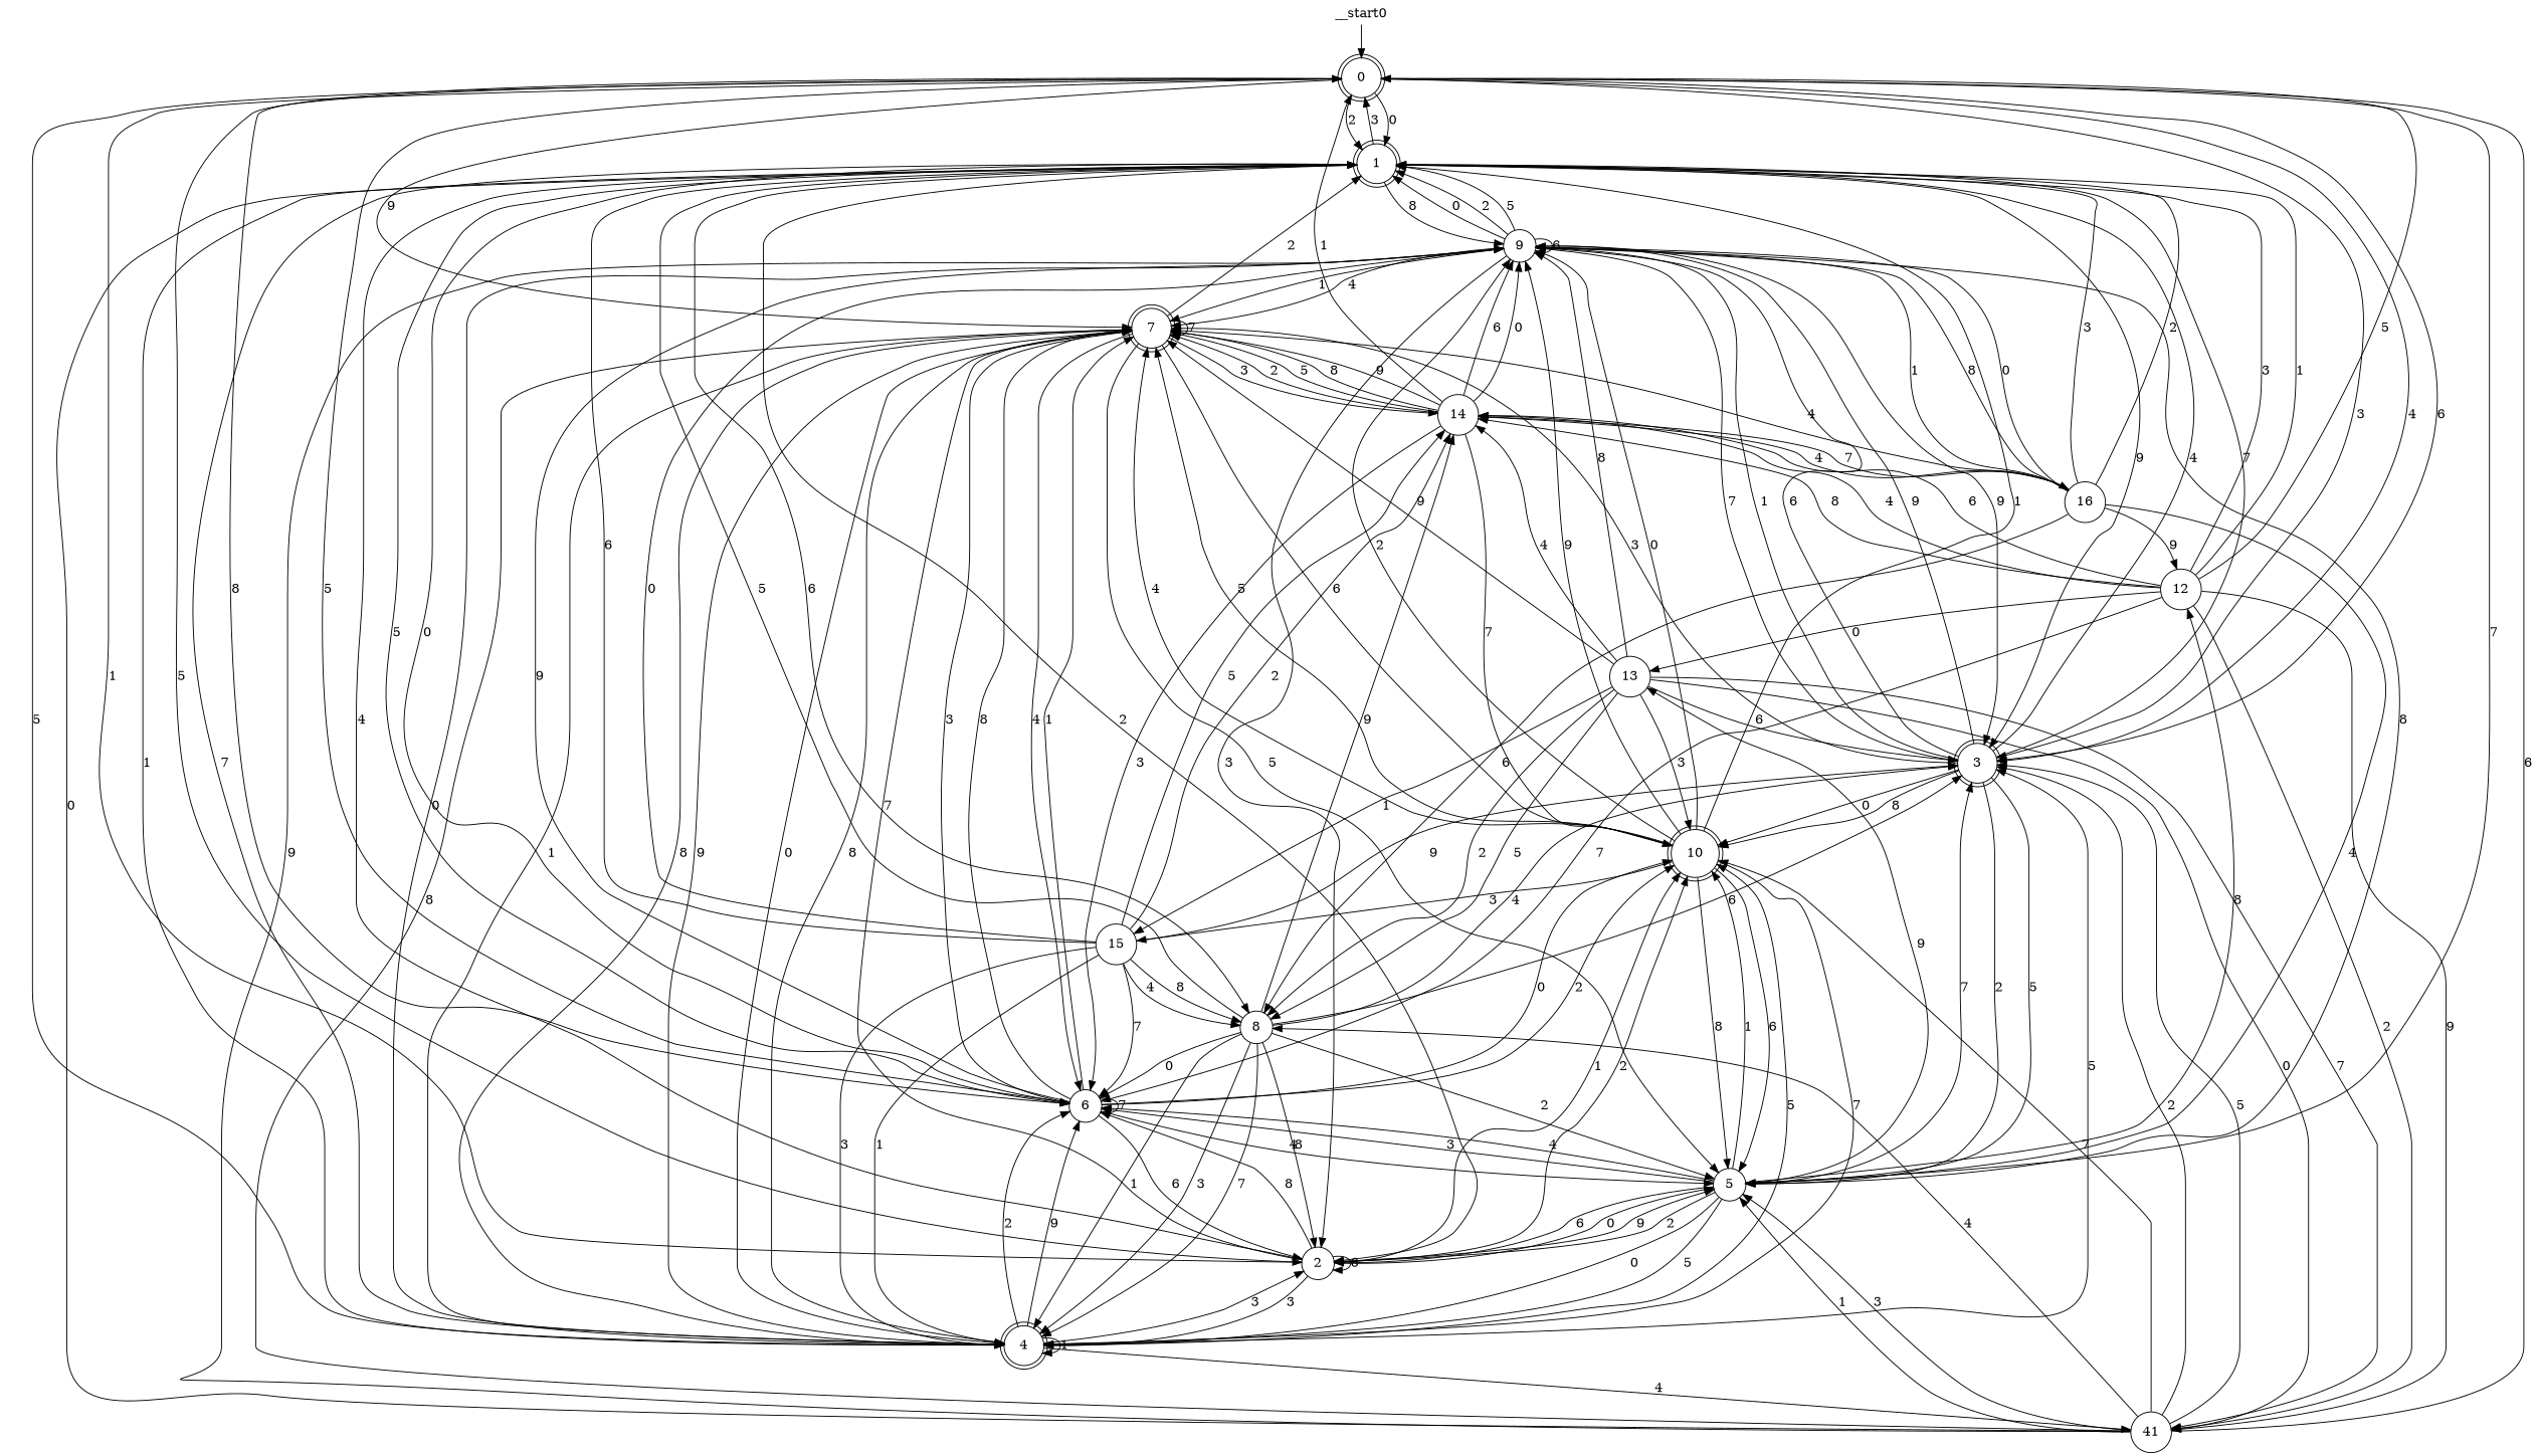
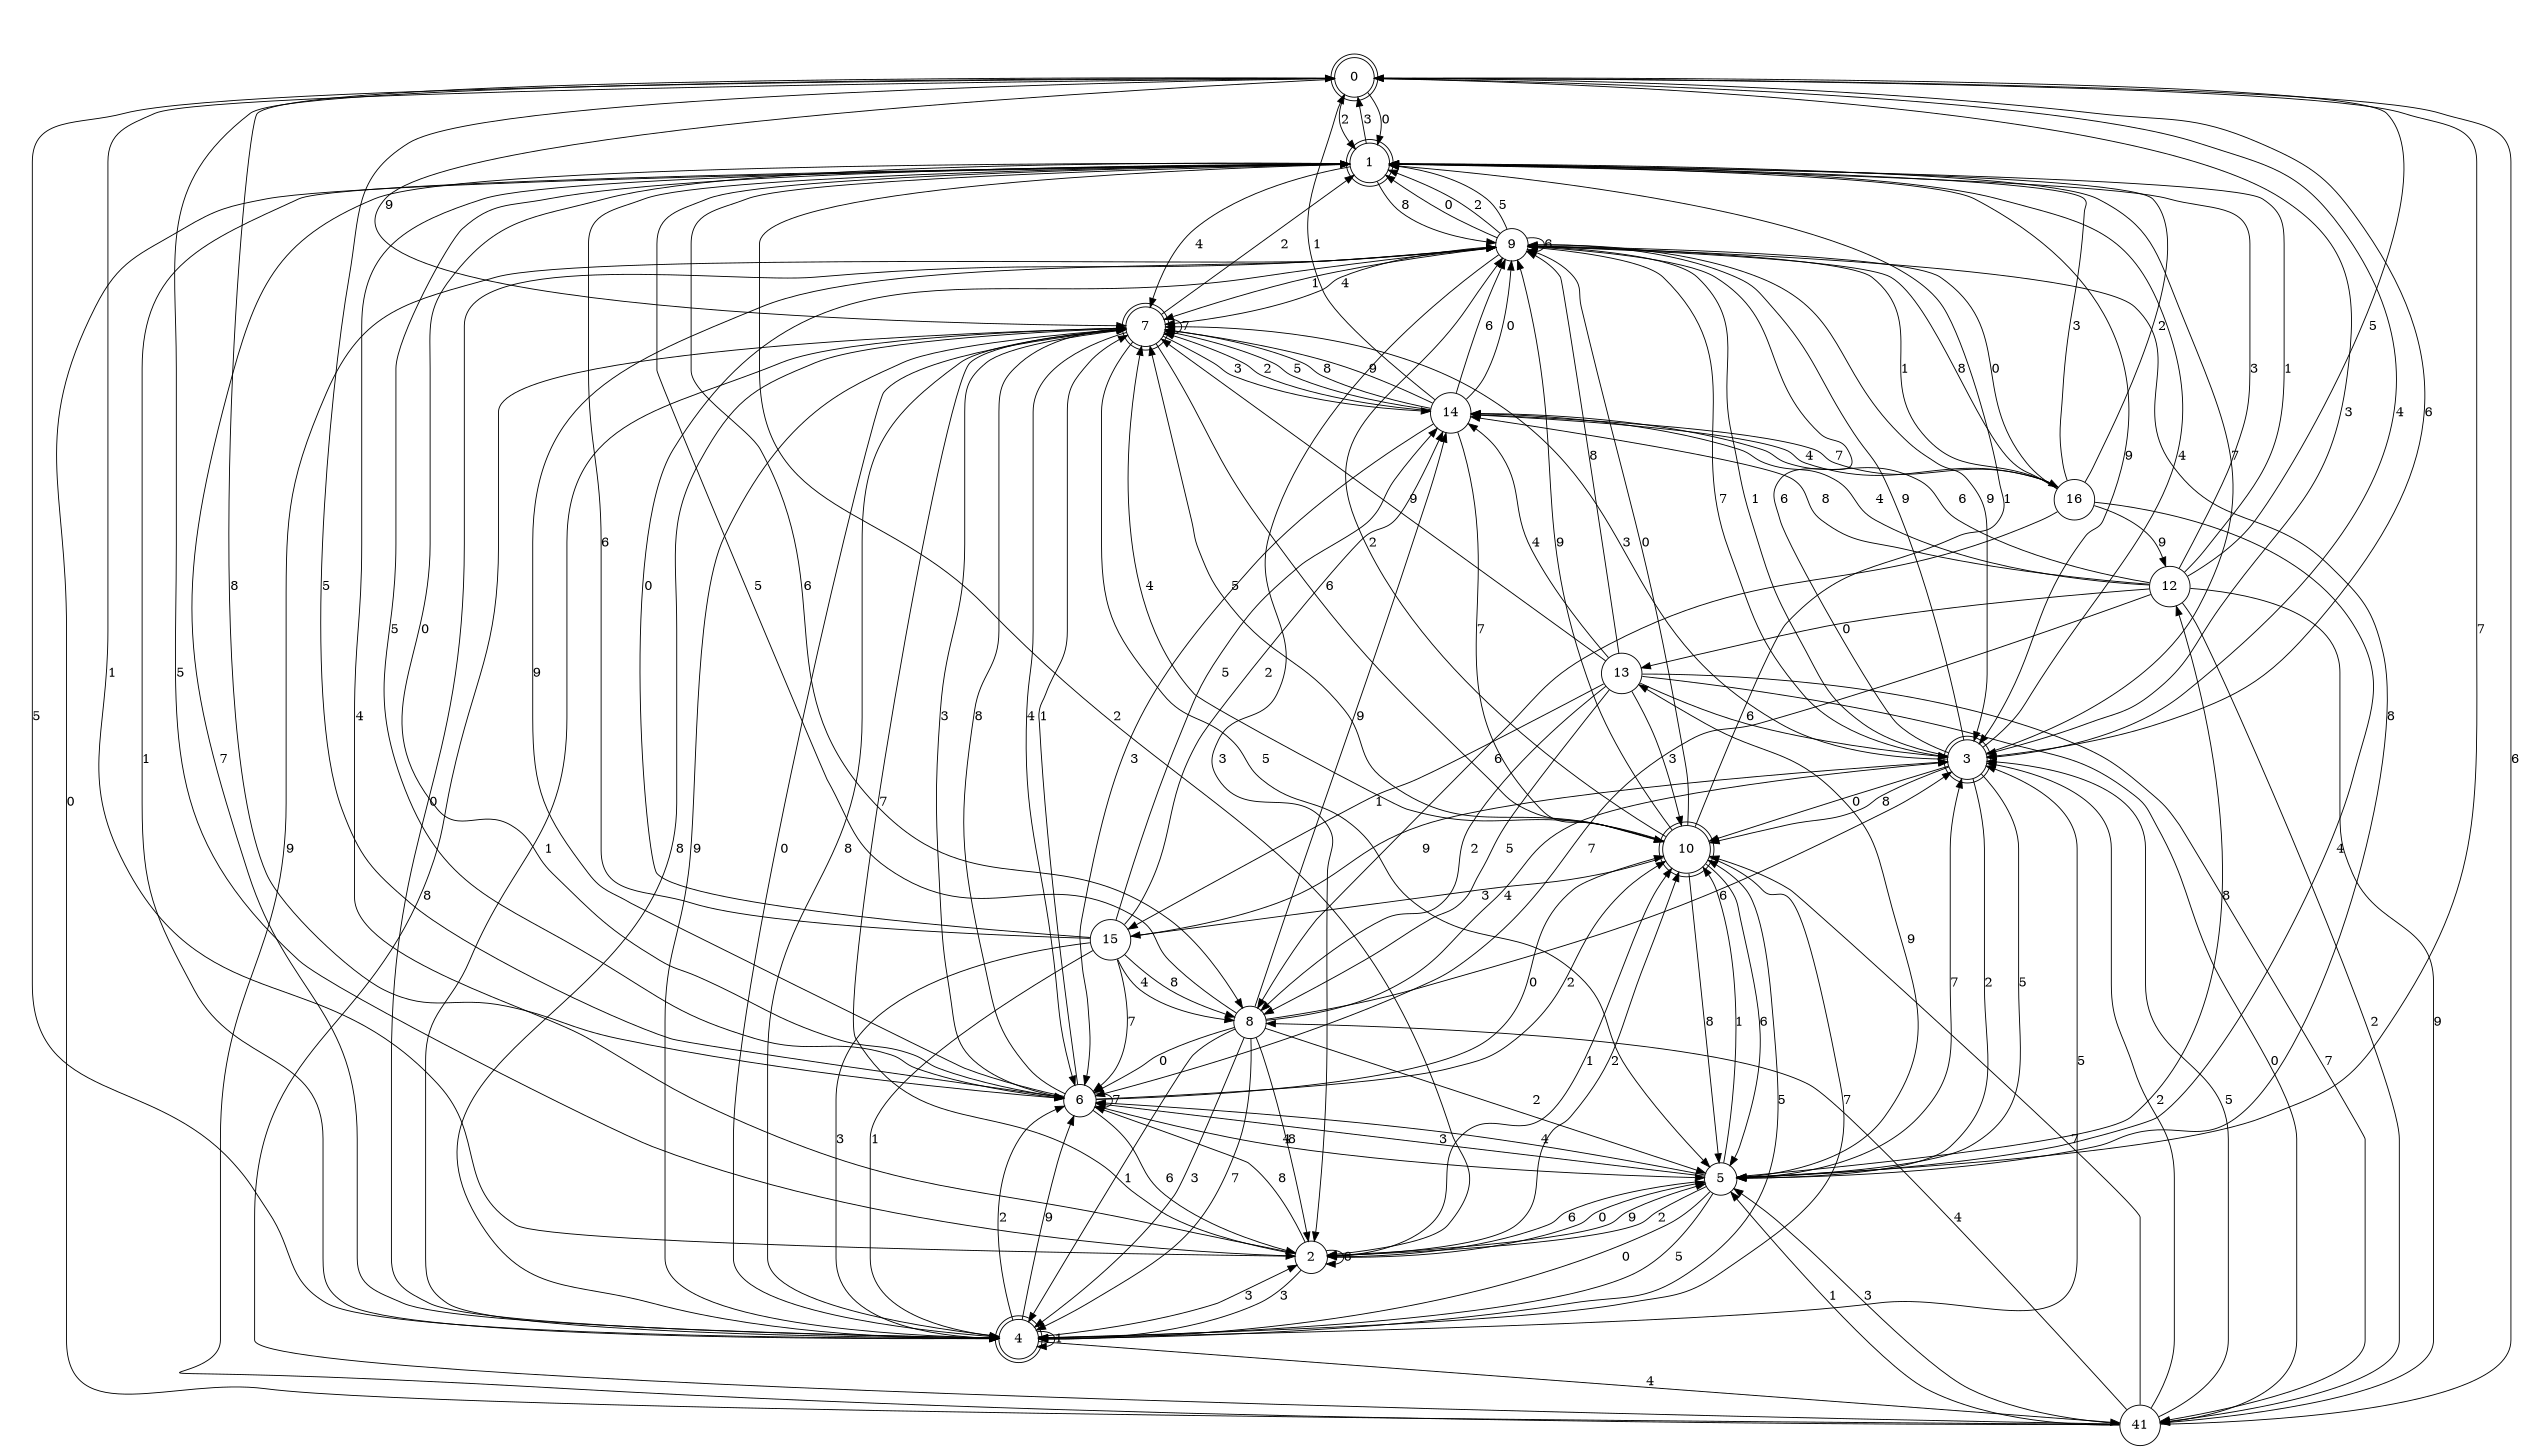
  digraph {
    node [shape=circle]
    n1 [label=0 shape=doublecircle]
    n2 [label=1 shape=doublecircle]
    n3 [label=2]
    n4 [label=3 shape=doublecircle]
    n5 [label=4 shape=doublecircle]
    n6 [label=5]
    n7 [label=6]
    n8 [label=7 shape=doublecircle]
    n9 [label=8]
    n10 [label=9]
    n11 [label=10 shape=doublecircle]
    n12 [label=41]
    n13 [label=12]
    n14 [label=13]
    n15 [label=14]
    n16 [label=15]
    n17 [label=16]
-   __start0 [height=0 shape=none width=0]
    n1 -> n2 [label=0]
    n1 -> n2 [label=2]
    n1 -> n3 [label=1]
    n1 -> n4 [label=3]
    n1 -> n4 [label=4]
    n1 -> n4 [label=6]
    n1 -> n5 [label=5]
    n1 -> n6 [label=7]
    n1 -> n7 [label=8]
    n1 -> n8 [label=9]
    n2 -> n1 [label=3]
    n2 -> n3 [label=2]
    n2 -> n4 [label=9]
    n2 -> n5 [label=1]
    n2 -> n5 [label=7]
    n2 -> n7 [label=0]
    n2 -> n7 [label=5]
-   n17 -> n8 [label=4]
+   n2 -> n8 [label=4]
    n2 -> n9 [label=6]
    n2 -> n10 [label=8]
    n3 -> n1 [label=5]
    n3 -> n2 [label=4]
    n3 -> n3 [label=6]
    n3 -> n5 [label=3]
    n3 -> n6 [label=0]
    n3 -> n6 [label=9]
    n3 -> n7 [label=8]
    n3 -> n8 [label=7]
    n3 -> n11 [label=1]
    n3 -> n11 [label=2]
    n4 -> n2 [label=4]
    n4 -> n2 [label=7]
    n4 -> n6 [label=2]
    n4 -> n6 [label=5]
    n4 -> n8 [label=3]
    n4 -> n10 [label=1]
    n4 -> n10 [label=6]
    n4 -> n10 [label=9]
    n4 -> n11 [label=0]
    n4 -> n11 [label=8]
    n5 -> n3 [label=3]
    n5 -> n4 [label=5]
    n5 -> n5 [label=1]
    n5 -> n7 [label=2]
    n5 -> n7 [label=9]
    n5 -> n8 [label=8]
    n5 -> n10 [label=0]
    n5 -> n11 [label=5]
    n5 -> n12 [label=4]
    n6 -> n3 [label=2]
    n6 -> n3 [label=6]
    n6 -> n4 [label=7]
    n6 -> n5 [label=0]
    n6 -> n5 [label=5]
    n6 -> n7 [label=3]
    n6 -> n7 [label=4]
    n6 -> n11 [label=1]
    n6 -> n13 [label=8]
    n6 -> n14 [label=9]
    n7 -> n1 [label=5]
    n7 -> n3 [label=6]
    n7 -> n6 [label=4]
    n7 -> n7 [label=7]
    n7 -> n8 [label=1]
    n7 -> n8 [label=3]
    n7 -> n8 [label=8]
    n7 -> n10 [label=9]
    n7 -> n11 [label=0]
    n7 -> n11 [label=2]
    n8 -> n2 [label=2]
    n8 -> n5 [label=0]
    n8 -> n5 [label=1]
    n8 -> n5 [label=8]
    n8 -> n5 [label=9]
    n8 -> n6 [label=5]
    n8 -> n7 [label=4]
    n8 -> n8 [label=7]
    n8 -> n11 [label=6]
    n8 -> n15 [label=3]
    n9 -> n2 [label=5]
    n9 -> n3 [label=8]
    n9 -> n4 [label=4]
    n9 -> n4 [label=6]
    n9 -> n5 [label=1]
    n9 -> n5 [label=3]
    n9 -> n5 [label=7]
    n9 -> n6 [label=2]
    n9 -> n7 [label=0]
    n9 -> n15 [label=9]
    n10 -> n2 [label=0]
    n10 -> n2 [label=2]
    n10 -> n2 [label=5]
    n10 -> n3 [label=3]
    n10 -> n4 [label=7]
    n10 -> n4 [label=9]
    n10 -> n6 [label=8]
    n10 -> n8 [label=1]
    n10 -> n8 [label=4]
    n10 -> n10 [label=6]
    n11 -> n2 [label=1]
    n11 -> n5 [label=7]
    n11 -> n6 [label=6]
    n11 -> n6 [label=8]
    n11 -> n8 [label=4]
    n11 -> n8 [label=5]
    n11 -> n10 [label=0]
    n11 -> n10 [label=2]
    n11 -> n10 [label=9]
    n11 -> n16 [label=3]
    n12 -> n1 [label=6]
    n12 -> n2 [label=0]
    n12 -> n4 [label=2]
    n12 -> n4 [label=5]
    n12 -> n6 [label=1]
    n12 -> n6 [label=3]
    n12 -> n8 [label=8]
    n12 -> n9 [label=4]
    n12 -> n10 [label=9]
    n12 -> n11 [label=7]
    n13 -> n1 [label=5]
    n13 -> n2 [label=1]
    n13 -> n2 [label=3]
    n13 -> n7 [label=7]
    n13 -> n12 [label=2]
    n13 -> n12 [label=9]
    n13 -> n14 [label=0]
    n13 -> n15 [label=4]
    n13 -> n15 [label=6]
    n13 -> n15 [label=8]
    n14 -> n4 [label=6]
    n14 -> n8 [label=9]
    n14 -> n9 [label=2]
    n14 -> n9 [label=5]
    n14 -> n10 [label=8]
    n14 -> n11 [label=3]
    n14 -> n12 [label=0]
    n14 -> n12 [label=7]
    n14 -> n15 [label=4]
    n14 -> n16 [label=1]
    n15 -> n1 [label=1]
    n15 -> n7 [label=3]
    n15 -> n8 [label=2]
    n15 -> n8 [label=5]
    n15 -> n8 [label=8]
    n15 -> n8 [label=9]
    n15 -> n10 [label=0]
    n15 -> n10 [label=6]
    n15 -> n11 [label=7]
    n15 -> n17 [label=4]
    n16 -> n2 [label=6]
    n16 -> n4 [label=9]
    n16 -> n5 [label=1]
    n16 -> n5 [label=3]
    n16 -> n7 [label=7]
    n16 -> n9 [label=4]
    n16 -> n9 [label=8]
    n16 -> n10 [label=0]
    n16 -> n15 [label=2]
    n16 -> n15 [label=5]
    n17 -> n2 [label=2]
    n17 -> n2 [label=3]
    n17 -> n6 [label=4]
    n17 -> n9 [label=6]
    n17 -> n10 [label=0]
    n17 -> n10 [label=1]
    n17 -> n10 [label=8]
    n17 -> n13 [label=9]
    n17 -> n15 [label=7]
-   __start0 -> n1
  }
